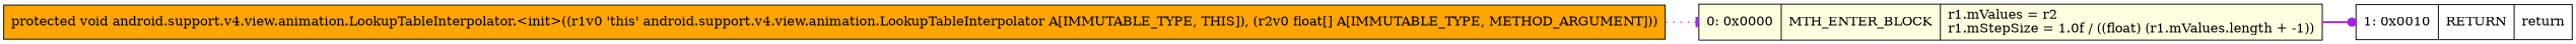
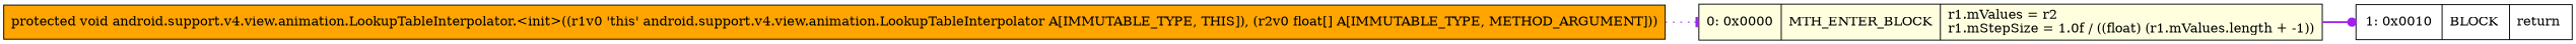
  digraph {
    rankdir=LR
    node [shape=record style=filled]
    edge [color=purple]
    n1 [label="{0\:\ 0x0000|MTH_ENTER_BLOCK\l|r1.mValues = r2\lr1.mStepSize = 1.0f \/ ((float) (r1.mValues.length + \-1))\l}" fillcolor=lightyellow]
-   n2 [label="{1\:\ 0x0010|RETURN\l|return\l}" fillcolor=white]
+   n2 [label="{1\:\ 0x0010|BLOCK\l|return\l}" fillcolor=white]
    n3 [label="{protected void android.support.v4.view.animation.LookupTableInterpolator.\<init\>((r1v0 'this' android.support.v4.view.animation.LookupTableInterpolator A[IMMUTABLE_TYPE, THIS]), (r2v0 float[] A[IMMUTABLE_TYPE, METHOD_ARGUMENT])) }" fillcolor=orange]
    n1 -> n2 [style=bold arrowhead=dot]
    n3 -> n1 [style=dotted arrowhead=tee]
  }
